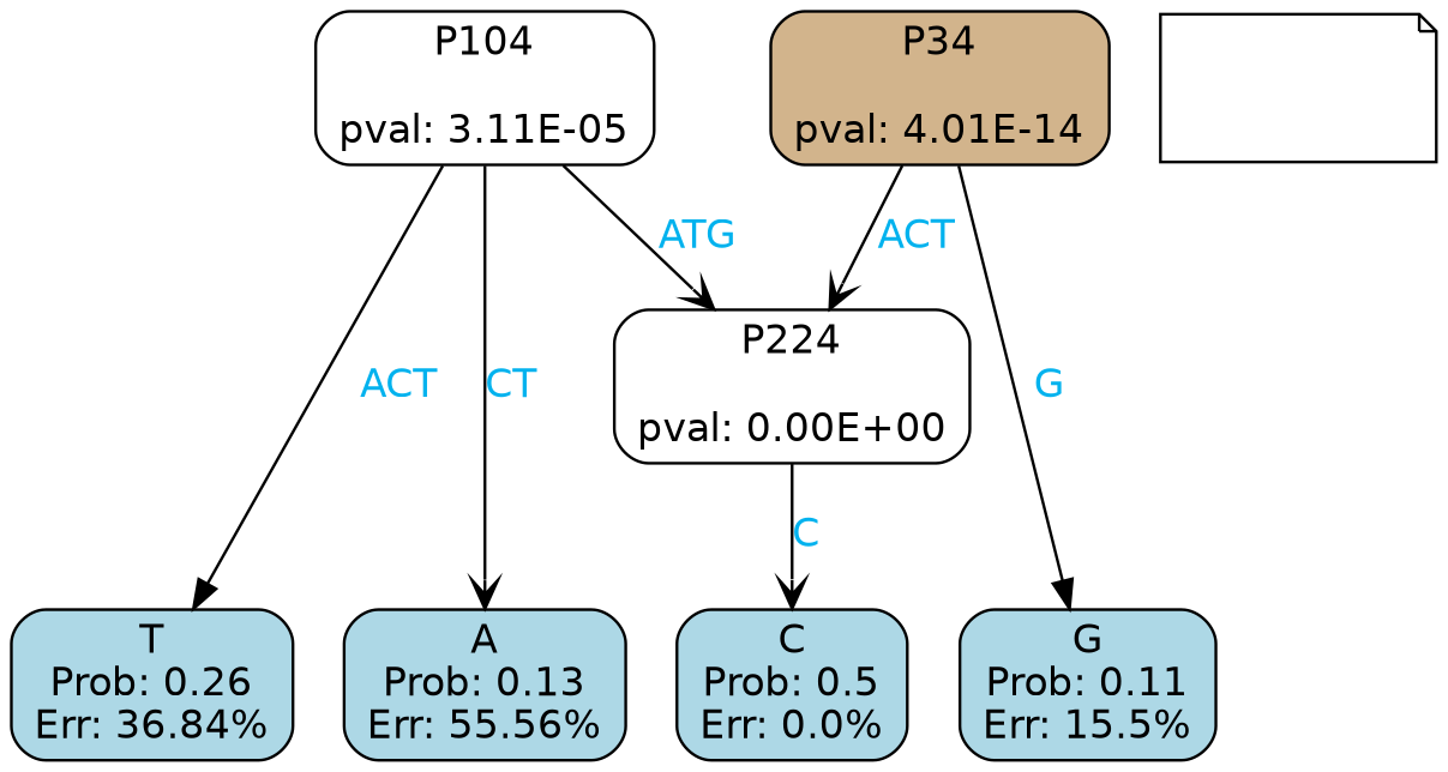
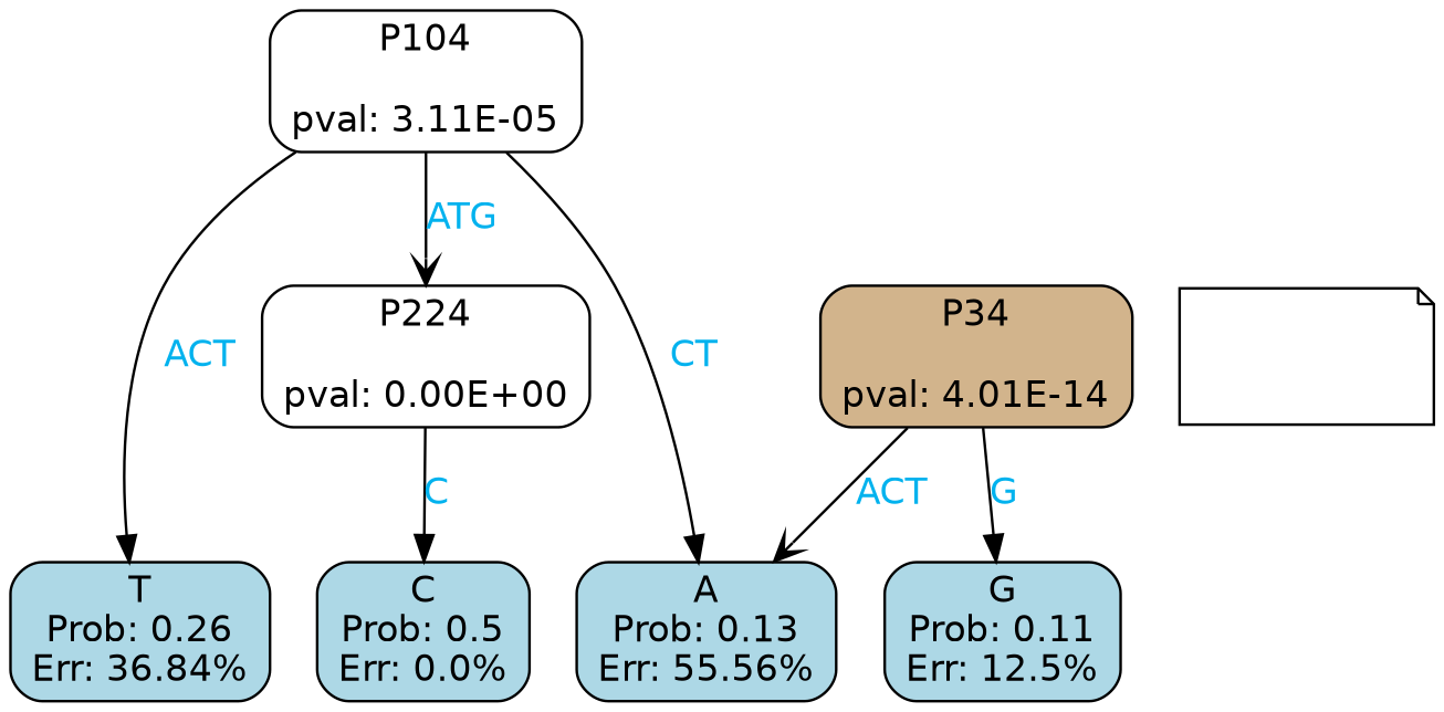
  digraph {
    ranksep=equally
    splines=polylines
    node [color=black fillcolor=lightblue fontname=helvetica shape=box style="filled, rounded"]
    edge [arrowhead=normal fontcolor=deepskyblue2 fontname=helvetica]
    n1 [label="T\nProb: 0.26\nErr: 36.84%"]
    n2 [label="A\nProb: 0.13\nErr: 55.56%"]
    n3 [label="C\nProb: 0.5\nErr: 0.0%"]
-   n4 [label="G\nProb: 0.11\nErr: 15.5%"]
+   n4 [label="G\nProb: 0.11\nErr: 12.5%"]
    n5 [align=left fillcolor=white fontcolor=white fontsize=10 label="Response : P197\nClasses: A|C|G|T\nIn ACC: 0.82\nOut ACC: 0.71\n" shape=note style=filled]
    n6 [fillcolor=tan label="P34\n\npval: 4.01E-14"]
    n7 [fillcolor=white label="P224\n\npval: 0.00E+00"]
    n8 [fillcolor=white label="P104\n\npval: 3.11E-05"]
    subgraph sub_1 {
      rank=same
      n1
      n2
      n3
      n4
    }
    subgraph sub_2 {
      rank=same
      n5
      n6
    }
    n6 -> n4 [label=G]
-   n6 -> n7 [arrowhead=vee label=ACT]
-   n7 -> n3 [arrowhead=vee label=C]
+   n6 -> n2 [arrowhead=vee label=ACT]
+   n7 -> n3 [label=C]
    n8 -> n1 [label=ACT]
-   n8 -> n2 [arrowhead=vee label=CT]
+   n8 -> n2 [label=CT]
    n8 -> n7 [arrowhead=vee label=ATG]
  }
